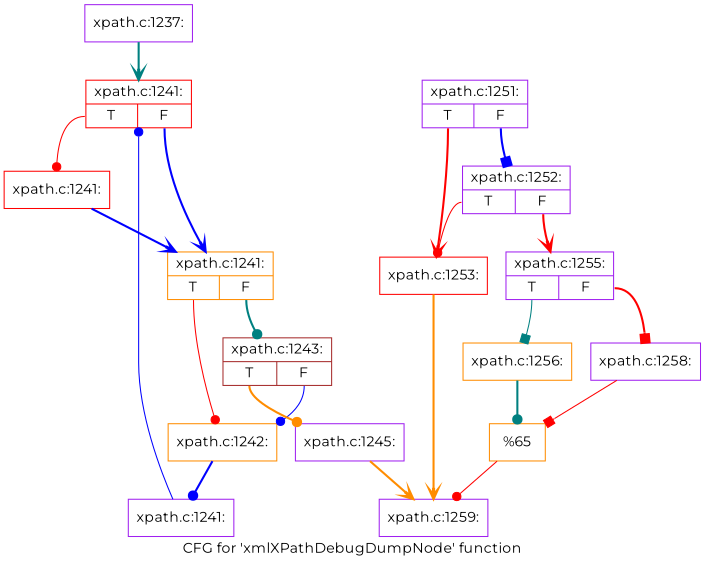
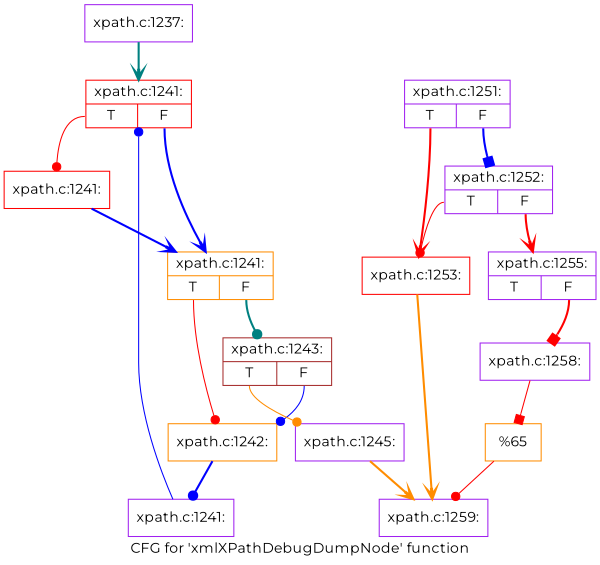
  digraph {
    fontname=Montserrat
    label="CFG for 'xmlXPathDebugDumpNode' function"
    node [color=purple fontname=Montserrat shape=record]
    edge [arrowhead=dot color=red fontname=Montserrat style=bold]
    n1 [label="{xpath.c:1237:}"]
    n2 [color=red label="{xpath.c:1241:|{<s0>T|<s1>F}}"]
    n3 [color=red label="{xpath.c:1241:}"]
    n4 [color=darkorange label="{xpath.c:1241:|{<s0>T|<s1>F}}"]
    n5 [color=darkorange label="{xpath.c:1242:}"]
    n6 [color=brown label="{xpath.c:1243:|{<s0>T|<s1>F}}"]
    n7 [label="{xpath.c:1241:}"]
    n8 [label="{xpath.c:1245:}"]
    n9 [label="{xpath.c:1259:}"]
    n10 [label="{xpath.c:1251:|{<s0>T|<s1>F}}"]
    n11 [color=red label="{xpath.c:1253:}"]
    n12 [label="{xpath.c:1252:|{<s0>T|<s1>F}}"]
    n13 [label="{xpath.c:1255:|{<s0>T|<s1>F}}"]
-   n14 [color=darkorange label="{xpath.c:1256:}"]
    n15 [label="{xpath.c:1258:}"]
    n16 [color=darkorange label="{%65}"]
    n1 -> n2 [arrowhead=vee color=teal]
    n2 -> n3 [style=solid tailport=s0]
    n2 -> n4 [arrowhead=vee color=blue tailport=s1]
    n3 -> n4 [arrowhead=vee color=blue]
    n4 -> n5 [style=solid tailport=s0]
    n4 -> n6 [color=teal tailport=s1]
    n5 -> n7 [color=blue]
    n6 -> n5 [color=blue style=solid tailport=s1]
-   n6 -> n8 [color=darkorange tailport=s0]
+   n6 -> n8 [color=darkorange style=solid tailport=s0]
    n7 -> n2 [color=blue style=solid]
    n8 -> n9 [arrowhead=vee color=darkorange]
    n10 -> n11 [arrowhead=vee tailport=s0]
    n10 -> n12 [arrowhead=box color=blue tailport=s1]
    n11 -> n9 [arrowhead=vee color=darkorange]
    n12 -> n11 [style=solid tailport=s0]
    n12 -> n13 [arrowhead=vee tailport=s1]
-   n13 -> n14 [arrowhead=box color=teal style=solid tailport=s0]
    n13 -> n15 [arrowhead=box tailport=s1]
-   n14 -> n16 [color=teal]
    n15 -> n16 [arrowhead=box style=solid]
    n16 -> n9 [style=solid]
  }
